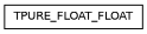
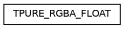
  digraph {
    rankdir=TB
-   n1 [color=black fillcolor=white fontname=Helvetica fontsize=10 height=0.2 label=TPURE_FLOAT_FLOAT shape=record style=filled width=0.4]
+   n1 [color=black fillcolor=white fontname=Helvetica fontsize=10 height=0.2 label=TPURE_RGBA_FLOAT shape=record style=filled width=0.4]
  }
